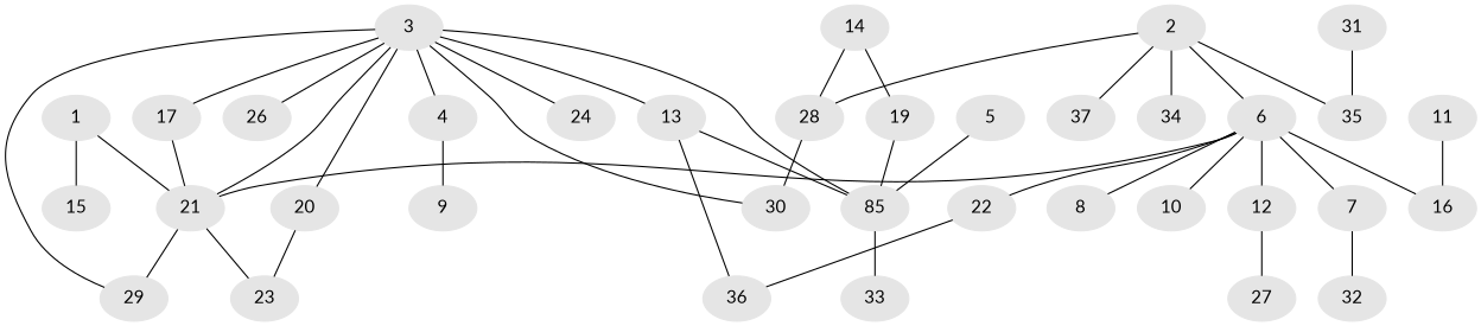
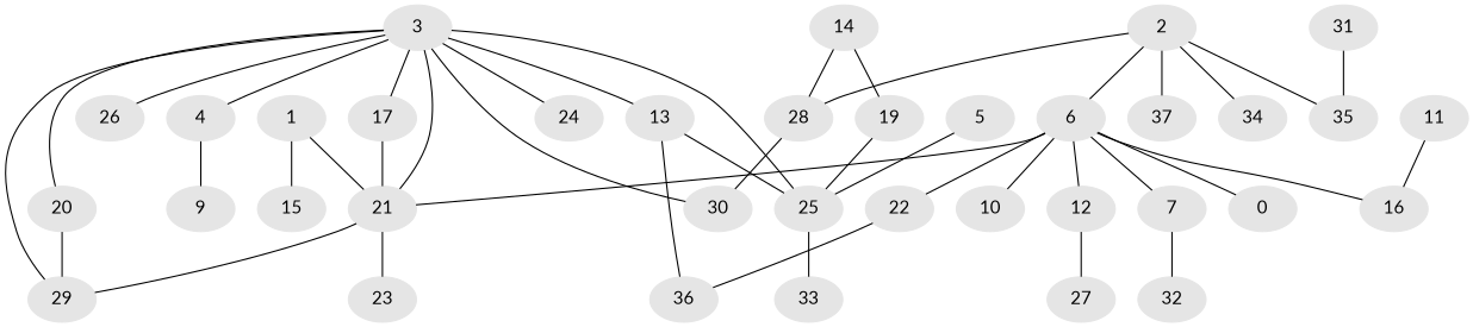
  graph {
    fontname=Lato
    node [color=gray90 fontname=Lato style=filled]
    edge [fontname=Lato weight=1.0]
    1
    15
    21
    29
    23
    2
    6
    28
    34
    35
    37
    7
-   8
+   8 [label=0]
    10
    12
    16
    22
    30
    3
    4
    13
    17
    20
    24
-   25 [label=85]
+   25
    26
    9
    36
    33
    5
    32
    27
    11
    14
    19
    31
    1 -- 15
    1 -- 21
    21 -- 29
    21 -- 23
    2 -- 6
    2 -- 28
    2 -- 34
    2 -- 35
    2 -- 37
    6 -- 21
    6 -- 7
    6 -- 8
    6 -- 10
    6 -- 12
    6 -- 16
    6 -- 22
    28 -- 30
    7 -- 32
    12 -- 27
    22 -- 36
    3 -- 21
    3 -- 29
    3 -- 30
    3 -- 4
    3 -- 13
    3 -- 17
    3 -- 20
    3 -- 24
    3 -- 25
    3 -- 26
    4 -- 9
    13 -- 25
    13 -- 36
    17 -- 21
-   20 -- 23
+   20 -- 29
    25 -- 33
    5 -- 25
    11 -- 16
    14 -- 28
    14 -- 19
    19 -- 25
    31 -- 35
  }
